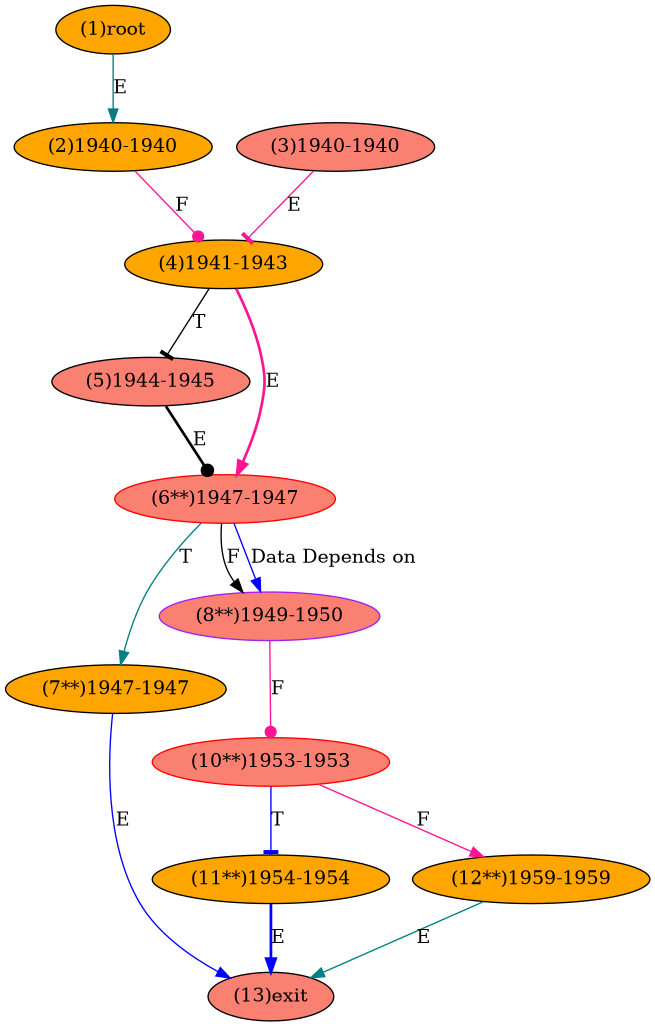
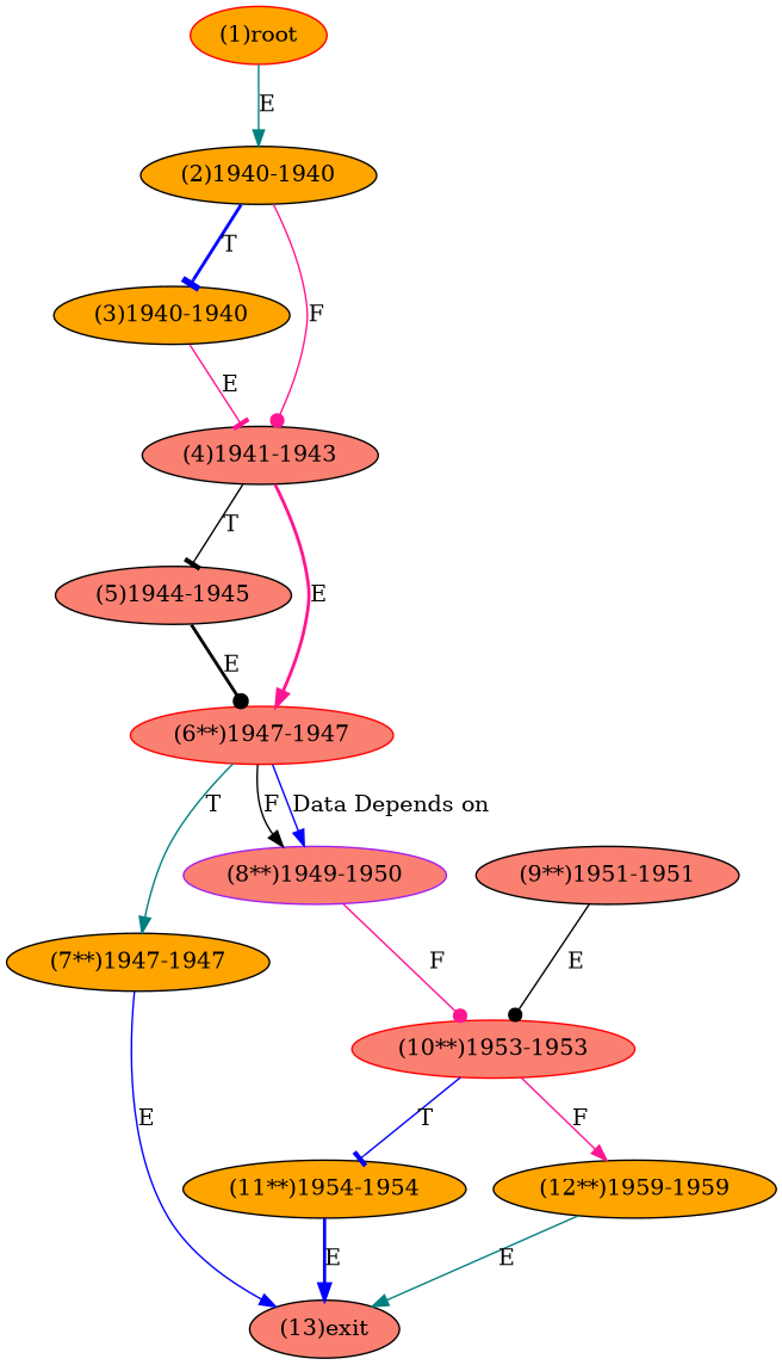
  digraph {
    node [fillcolor=salmon style=filled]
    edge [arrowhead=normal color=blue style=solid]
-   n1 [fillcolor=orange label="(1)root"]
+   n1 [fillcolor=orange label="(1)root" color=red]
    n2 [fillcolor=orange label="(2)1940-1940"]
-   n3 [label="(3)1940-1940"]
-   n4 [fillcolor=orange label="(4)1941-1943"]
+   n3 [fillcolor=orange label="(3)1940-1940"]
+   n4 [label="(4)1941-1943"]
    n5 [label="(5)1944-1945"]
    n6 [color=red label="(6**)1947-1947"]
    n7 [fillcolor=orange label="(7**)1947-1947"]
    n8 [color=purple label="(8**)1949-1950"]
    n9 [label="(13)exit"]
    n10 [color=red label="(10**)1953-1953"]
+   n11 [label="(9**)1951-1951"]
    n12 [fillcolor=orange label="(11**)1954-1954"]
    n13 [fillcolor=orange label="(12**)1959-1959"]
    n1 -> n2 [color=teal label=E]
+   n2 -> n3 [arrowhead=tee label=T style=bold]
    n2 -> n4 [arrowhead=dot color=deeppink label=F]
    n3 -> n4 [arrowhead=tee color=deeppink label=E]
    n4 -> n5 [arrowhead=tee color=black label=T]
    n4 -> n6 [color=deeppink label=E style=bold]
    n5 -> n6 [arrowhead=dot color=black label=E style=bold]
    n6 -> n7 [color=teal label=T]
    n6 -> n8 [color=black label=F]
    n6 -> n8 [label="Data Depends on"]
    n7 -> n9 [label=E]
    n8 -> n10 [arrowhead=dot color=deeppink label=F]
    n10 -> n12 [arrowhead=tee label=T]
    n10 -> n13 [color=deeppink label=F]
+   n11 -> n10 [arrowhead=dot color=black label=E]
    n12 -> n9 [label=E style=bold]
    n13 -> n9 [color=teal label=E]
  }
